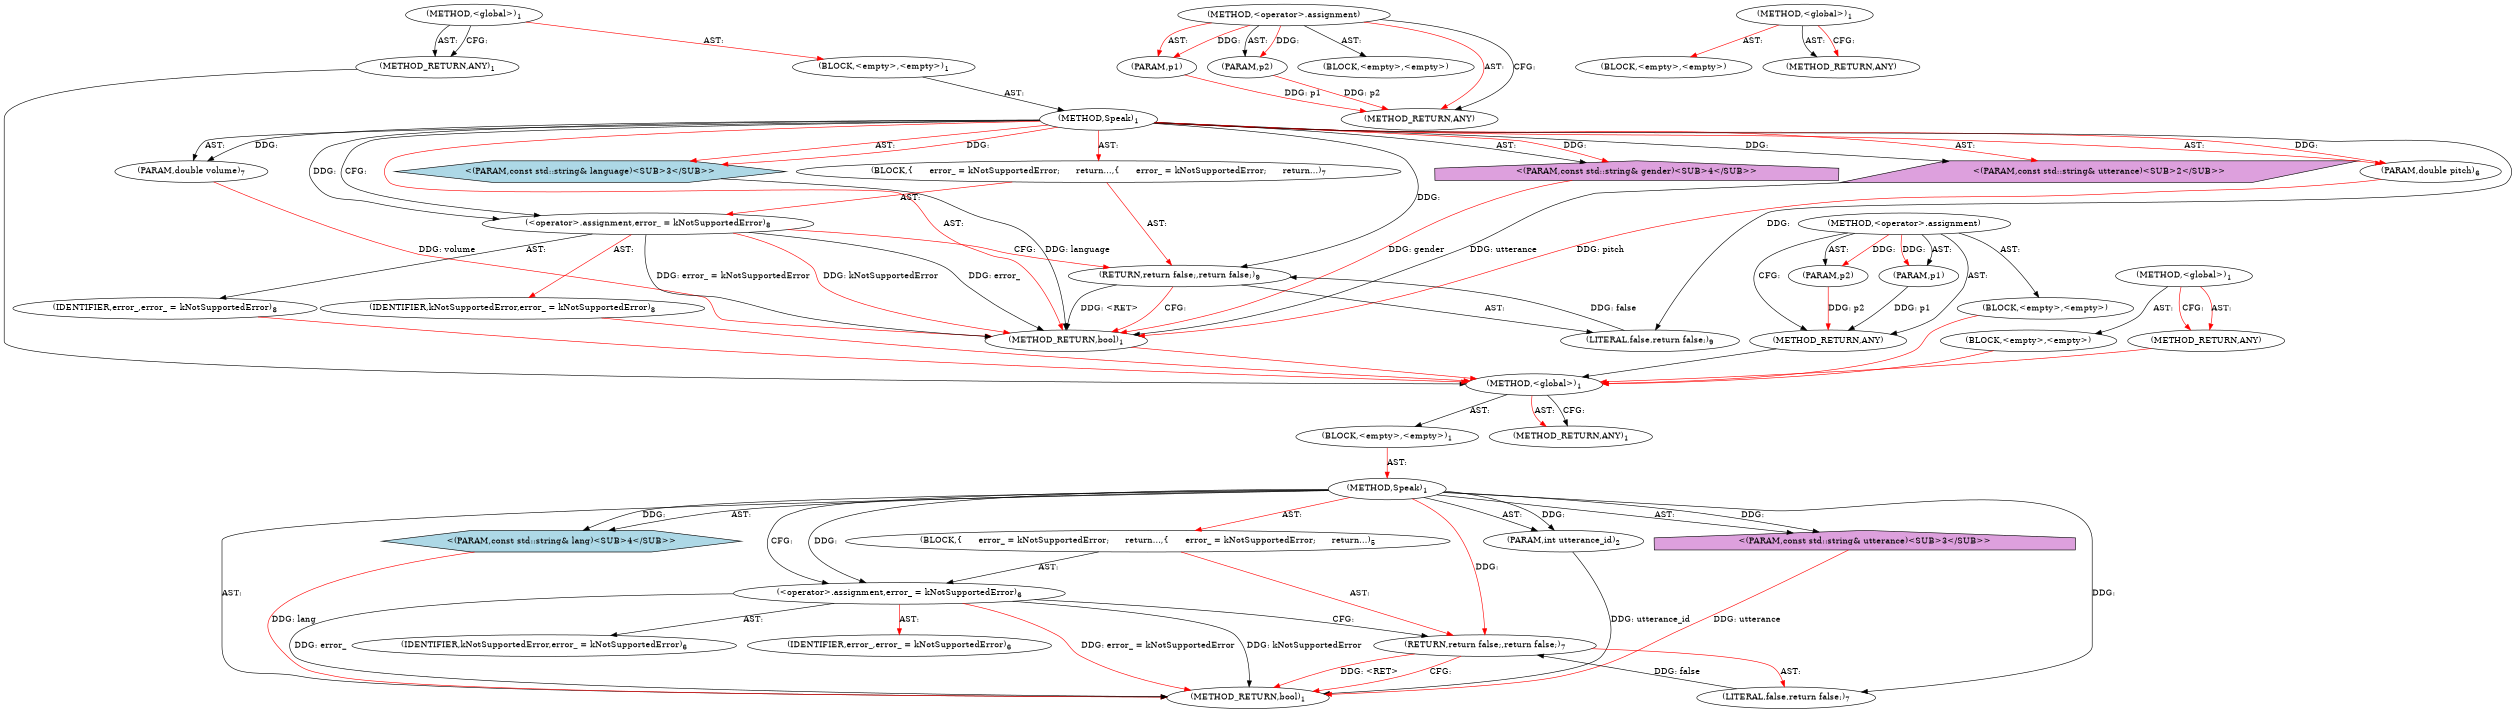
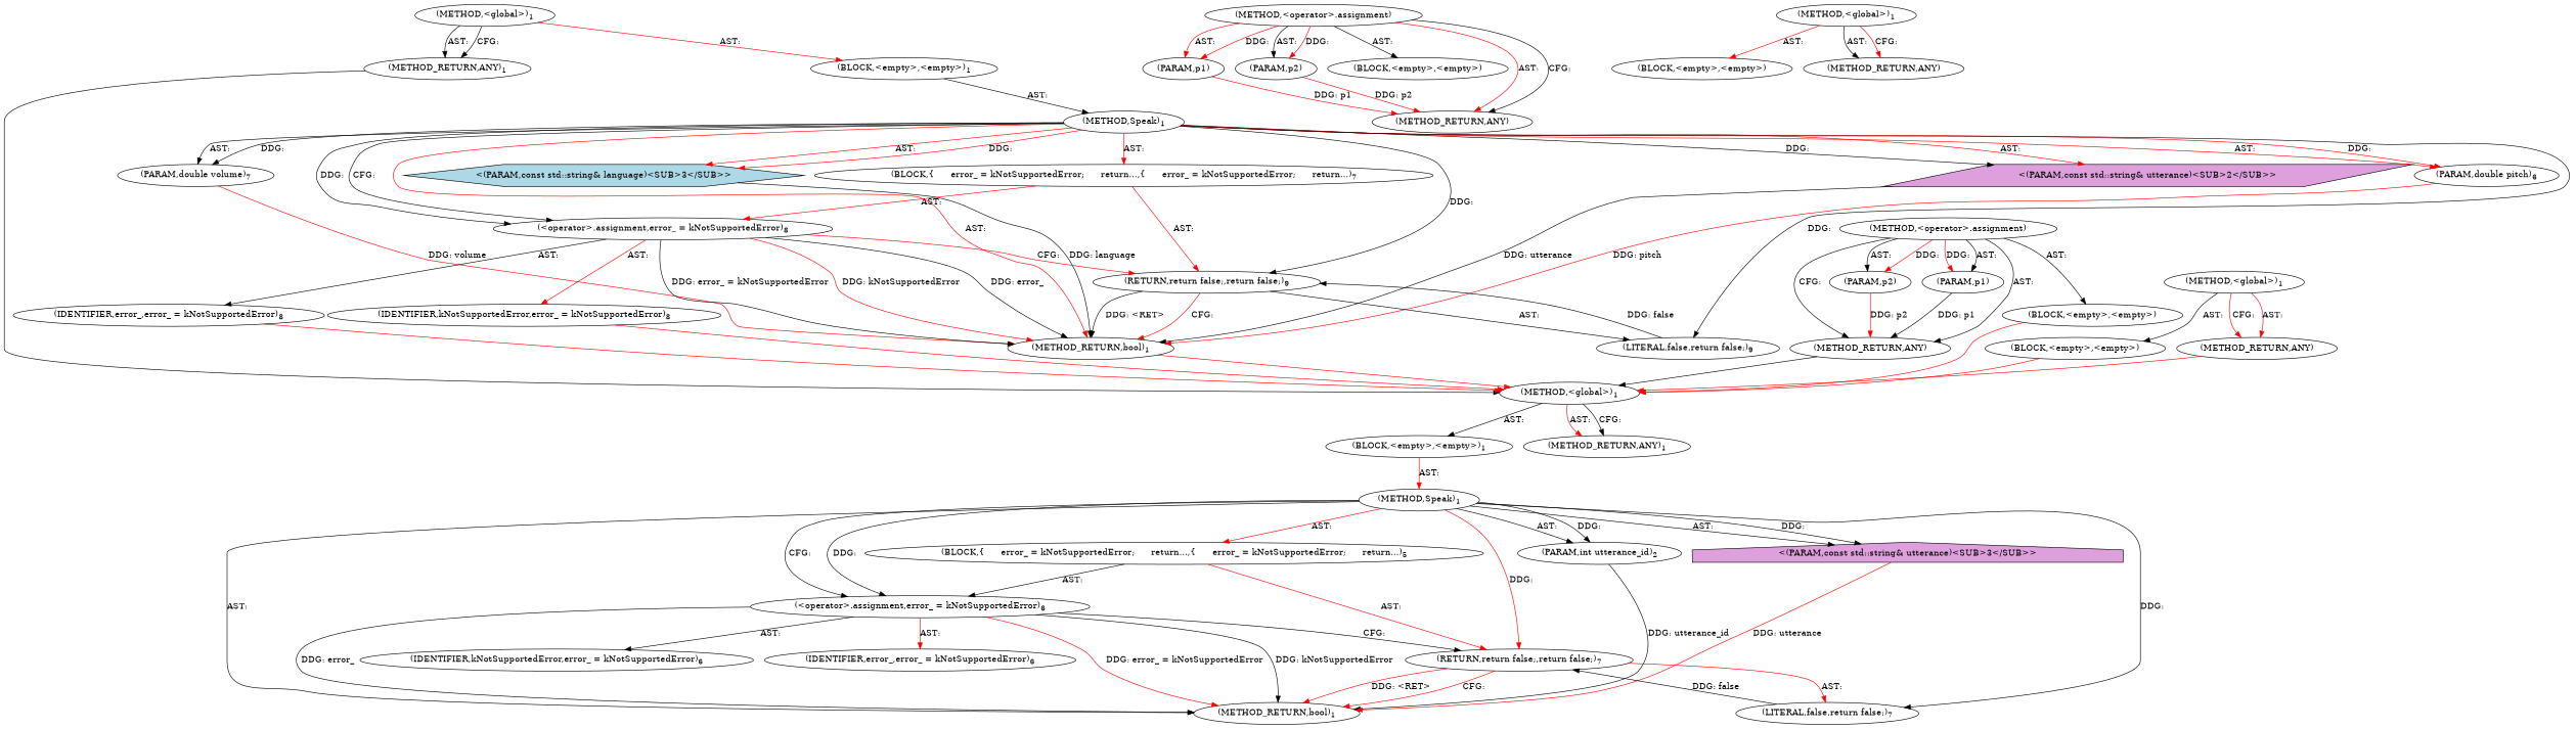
  digraph {
    edge [color=black]
    n1 [label=<(METHOD,&lt;global&gt;)<SUB>1</SUB>>]
    n2 [label=<(BLOCK,&lt;empty&gt;,&lt;empty&gt;)<SUB>1</SUB>>]
    n3 [label=<(METHOD_RETURN,ANY)<SUB>1</SUB>>]
    n4 [label=<(METHOD,Speak)<SUB>1</SUB>>]
    n5 [label=<(METHOD,&lt;global&gt;)<SUB>1</SUB>>]
    n6 [fillcolor=plum label="<(PARAM,const std::string&amp; utterance)<SUB>2</SUB>>" shape=parallelogram style=filled]
    n7 [fillcolor=lightblue label="<(PARAM,const std::string&amp; language)<SUB>3</SUB>>" shape=hexagon style=filled]
-   n8 [fillcolor=plum label="<(PARAM,const std::string&amp; gender)<SUB>4</SUB>>" shape=house style=filled]
    n9 [label=<(PARAM,double pitch)<SUB>6</SUB>>]
    n10 [label=<(PARAM,double volume)<SUB>7</SUB>>]
    n11 [label=<(BLOCK,{      error_ = kNotSupportedError;      return...,{      error_ = kNotSupportedError;      return...)<SUB>7</SUB>>]
    n12 [label=<(&lt;operator&gt;.assignment,error_ = kNotSupportedError)<SUB>8</SUB>>]
    n13 [label=<(RETURN,return false;,return false;)<SUB>9</SUB>>]
    n14 [label=<(LITERAL,false,return false;)<SUB>9</SUB>>]
    n15 [label=<(METHOD_RETURN,bool)<SUB>1</SUB>>]
    n16 [label=<(IDENTIFIER,error_,error_ = kNotSupportedError)<SUB>8</SUB>>]
    n17 [label=<(IDENTIFIER,kNotSupportedError,error_ = kNotSupportedError)<SUB>8</SUB>>]
    n18 [label=<(BLOCK,&lt;empty&gt;,&lt;empty&gt;)<SUB>1</SUB>>]
    n19 [label=<(METHOD_RETURN,ANY)<SUB>1</SUB>>]
    n20 [label=<(METHOD,&lt;operator&gt;.assignment)>]
    n21 [label=<(PARAM,p1)>]
    n22 [label=<(PARAM,p2)>]
    n23 [label=<(BLOCK,&lt;empty&gt;,&lt;empty&gt;)>]
    n24 [label=<(METHOD_RETURN,ANY)>]
    n25 [label=<(METHOD,&lt;global&gt;)<SUB>1</SUB>>]
    n26 [label=<(BLOCK,&lt;empty&gt;,&lt;empty&gt;)>]
    n27 [label=<(METHOD_RETURN,ANY)>]
    n28 [label=<(METHOD,Speak)<SUB>1</SUB>>]
    n29 [label=<(PARAM,int utterance_id)<SUB>2</SUB>>]
    n30 [fillcolor=plum label="<(PARAM,const std::string&amp; utterance)<SUB>3</SUB>>" shape=house style=filled]
-   n31 [fillcolor=lightblue label="<(PARAM,const std::string&amp; lang)<SUB>4</SUB>>" shape=hexagon style=filled]
    n32 [label=<(BLOCK,{      error_ = kNotSupportedError;      return...,{      error_ = kNotSupportedError;      return...)<SUB>5</SUB>>]
    n33 [label=<(&lt;operator&gt;.assignment,error_ = kNotSupportedError)<SUB>6</SUB>>]
    n34 [label=<(RETURN,return false;,return false;)<SUB>7</SUB>>]
    n35 [label=<(LITERAL,false,return false;)<SUB>7</SUB>>]
    n36 [label=<(METHOD_RETURN,bool)<SUB>1</SUB>>]
    n37 [label=<(IDENTIFIER,error_,error_ = kNotSupportedError)<SUB>6</SUB>>]
    n38 [label=<(IDENTIFIER,kNotSupportedError,error_ = kNotSupportedError)<SUB>6</SUB>>]
    n39 [label=<(METHOD,&lt;operator&gt;.assignment)>]
    n40 [label=<(PARAM,p1)>]
    n41 [label=<(PARAM,p2)>]
    n42 [label=<(BLOCK,&lt;empty&gt;,&lt;empty&gt;)>]
    n43 [label=<(METHOD_RETURN,ANY)>]
    n44 [label=<(METHOD,&lt;global&gt;)<SUB>1</SUB>>]
    n45 [label=<(BLOCK,&lt;empty&gt;,&lt;empty&gt;)>]
    n46 [label=<(METHOD_RETURN,ANY)>]
    n1 -> n2 [color=red label="AST: "]
    n1 -> n3 [label="AST: "]
    n1 -> n3 [label="CFG: "]
    n2 -> n4 [label="AST: "]
    n3 -> n5
    n4 -> n6 [color=red label="AST: "]
    n4 -> n6 [label="DDG: "]
    n4 -> n7 [color=red label="AST: "]
    n4 -> n7 [color=red label="DDG: "]
-   n4 -> n8 [label="AST: "]
-   n4 -> n8 [color=red label="DDG: "]
    n4 -> n9 [color=red label="AST: "]
    n4 -> n9 [color=red label="DDG: "]
    n4 -> n10 [label="AST: "]
    n4 -> n10 [label="DDG: "]
    n4 -> n11 [color=red label="AST: "]
    n4 -> n12 [label="CFG: "]
    n4 -> n12 [label="DDG: "]
    n4 -> n13 [label="DDG: "]
    n4 -> n14 [label="DDG: "]
    n4 -> n15 [color=red label="AST: "]
    n5 -> n18 [label="AST: "]
    n5 -> n19 [color=red label="AST: "]
    n5 -> n19 [label="CFG: "]
    n6 -> n15 [label="DDG: utterance"]
    n7 -> n15 [label="DDG: language"]
-   n8 -> n15 [color=red label="DDG: gender"]
    n9 -> n15 [color=red label="DDG: pitch"]
    n10 -> n15 [color=red label="DDG: volume"]
    n11 -> n12 [color=red label="AST: "]
    n11 -> n13 [color=red label="AST: "]
    n12 -> n13 [color=red label="CFG: "]
    n12 -> n15 [label="DDG: error_"]
    n12 -> n15 [label="DDG: error_ = kNotSupportedError"]
    n12 -> n15 [color=red label="DDG: kNotSupportedError"]
    n12 -> n16 [label="AST: "]
    n12 -> n17 [color=red label="AST: "]
    n13 -> n14 [label="AST: "]
    n13 -> n15 [color=red label="CFG: "]
    n13 -> n15 [label="DDG: &lt;RET&gt;"]
    n14 -> n13 [label="DDG: false"]
    n15 -> n5 [color=red]
    n16 -> n5 [color=red]
    n17 -> n5 [color=red]
    n18 -> n28 [color=red label="AST: "]
    n20 -> n21 [label="AST: "]
    n20 -> n21 [color=red label="DDG: "]
    n20 -> n22 [label="AST: "]
    n20 -> n22 [color=red label="DDG: "]
    n20 -> n23 [label="AST: "]
    n20 -> n24 [label="AST: "]
    n20 -> n24 [label="CFG: "]
    n21 -> n24 [label="DDG: p1"]
    n22 -> n24 [color=red label="DDG: p2"]
    n23 -> n5 [color=red]
    n24 -> n5
    n25 -> n26 [label="AST: "]
    n25 -> n27 [color=red label="AST: "]
    n25 -> n27 [color=red label="CFG: "]
    n26 -> n5 [color=red]
    n27 -> n5 [color=red]
    n28 -> n29 [label="AST: "]
    n28 -> n29 [label="DDG: "]
    n28 -> n30 [label="AST: "]
    n28 -> n30 [label="DDG: "]
-   n28 -> n31 [label="AST: "]
-   n28 -> n31 [label="DDG: "]
    n28 -> n32 [color=red label="AST: "]
    n28 -> n33 [label="CFG: "]
    n28 -> n33 [label="DDG: "]
    n28 -> n34 [color=red label="DDG: "]
    n28 -> n35 [label="DDG: "]
    n28 -> n36 [label="AST: "]
    n29 -> n36 [label="DDG: utterance_id"]
    n30 -> n36 [color=red label="DDG: utterance"]
-   n31 -> n36 [color=red label="DDG: lang"]
    n32 -> n33 [label="AST: "]
    n32 -> n34 [color=red label="AST: "]
    n33 -> n34 [label="CFG: "]
    n33 -> n36 [label="DDG: error_"]
    n33 -> n36 [color=red label="DDG: error_ = kNotSupportedError"]
    n33 -> n36 [label="DDG: kNotSupportedError"]
    n33 -> n37 [color=red label="AST: "]
    n33 -> n38 [label="AST: "]
    n34 -> n35 [color=red label="AST: "]
    n34 -> n36 [color=red label="CFG: "]
    n34 -> n36 [color=red label="DDG: &lt;RET&gt;"]
    n35 -> n34 [label="DDG: false"]
    n39 -> n40 [color=red label="AST: "]
    n39 -> n40 [color=red label="DDG: "]
    n39 -> n41 [label="AST: "]
    n39 -> n41 [color=red label="DDG: "]
    n39 -> n42 [label="AST: "]
    n39 -> n43 [color=red label="AST: "]
    n39 -> n43 [label="CFG: "]
    n40 -> n43 [color=red label="DDG: p1"]
    n41 -> n43 [color=red label="DDG: p2"]
    n44 -> n45 [color=red label="AST: "]
    n44 -> n46 [label="AST: "]
    n44 -> n46 [color=red label="CFG: "]
  }
